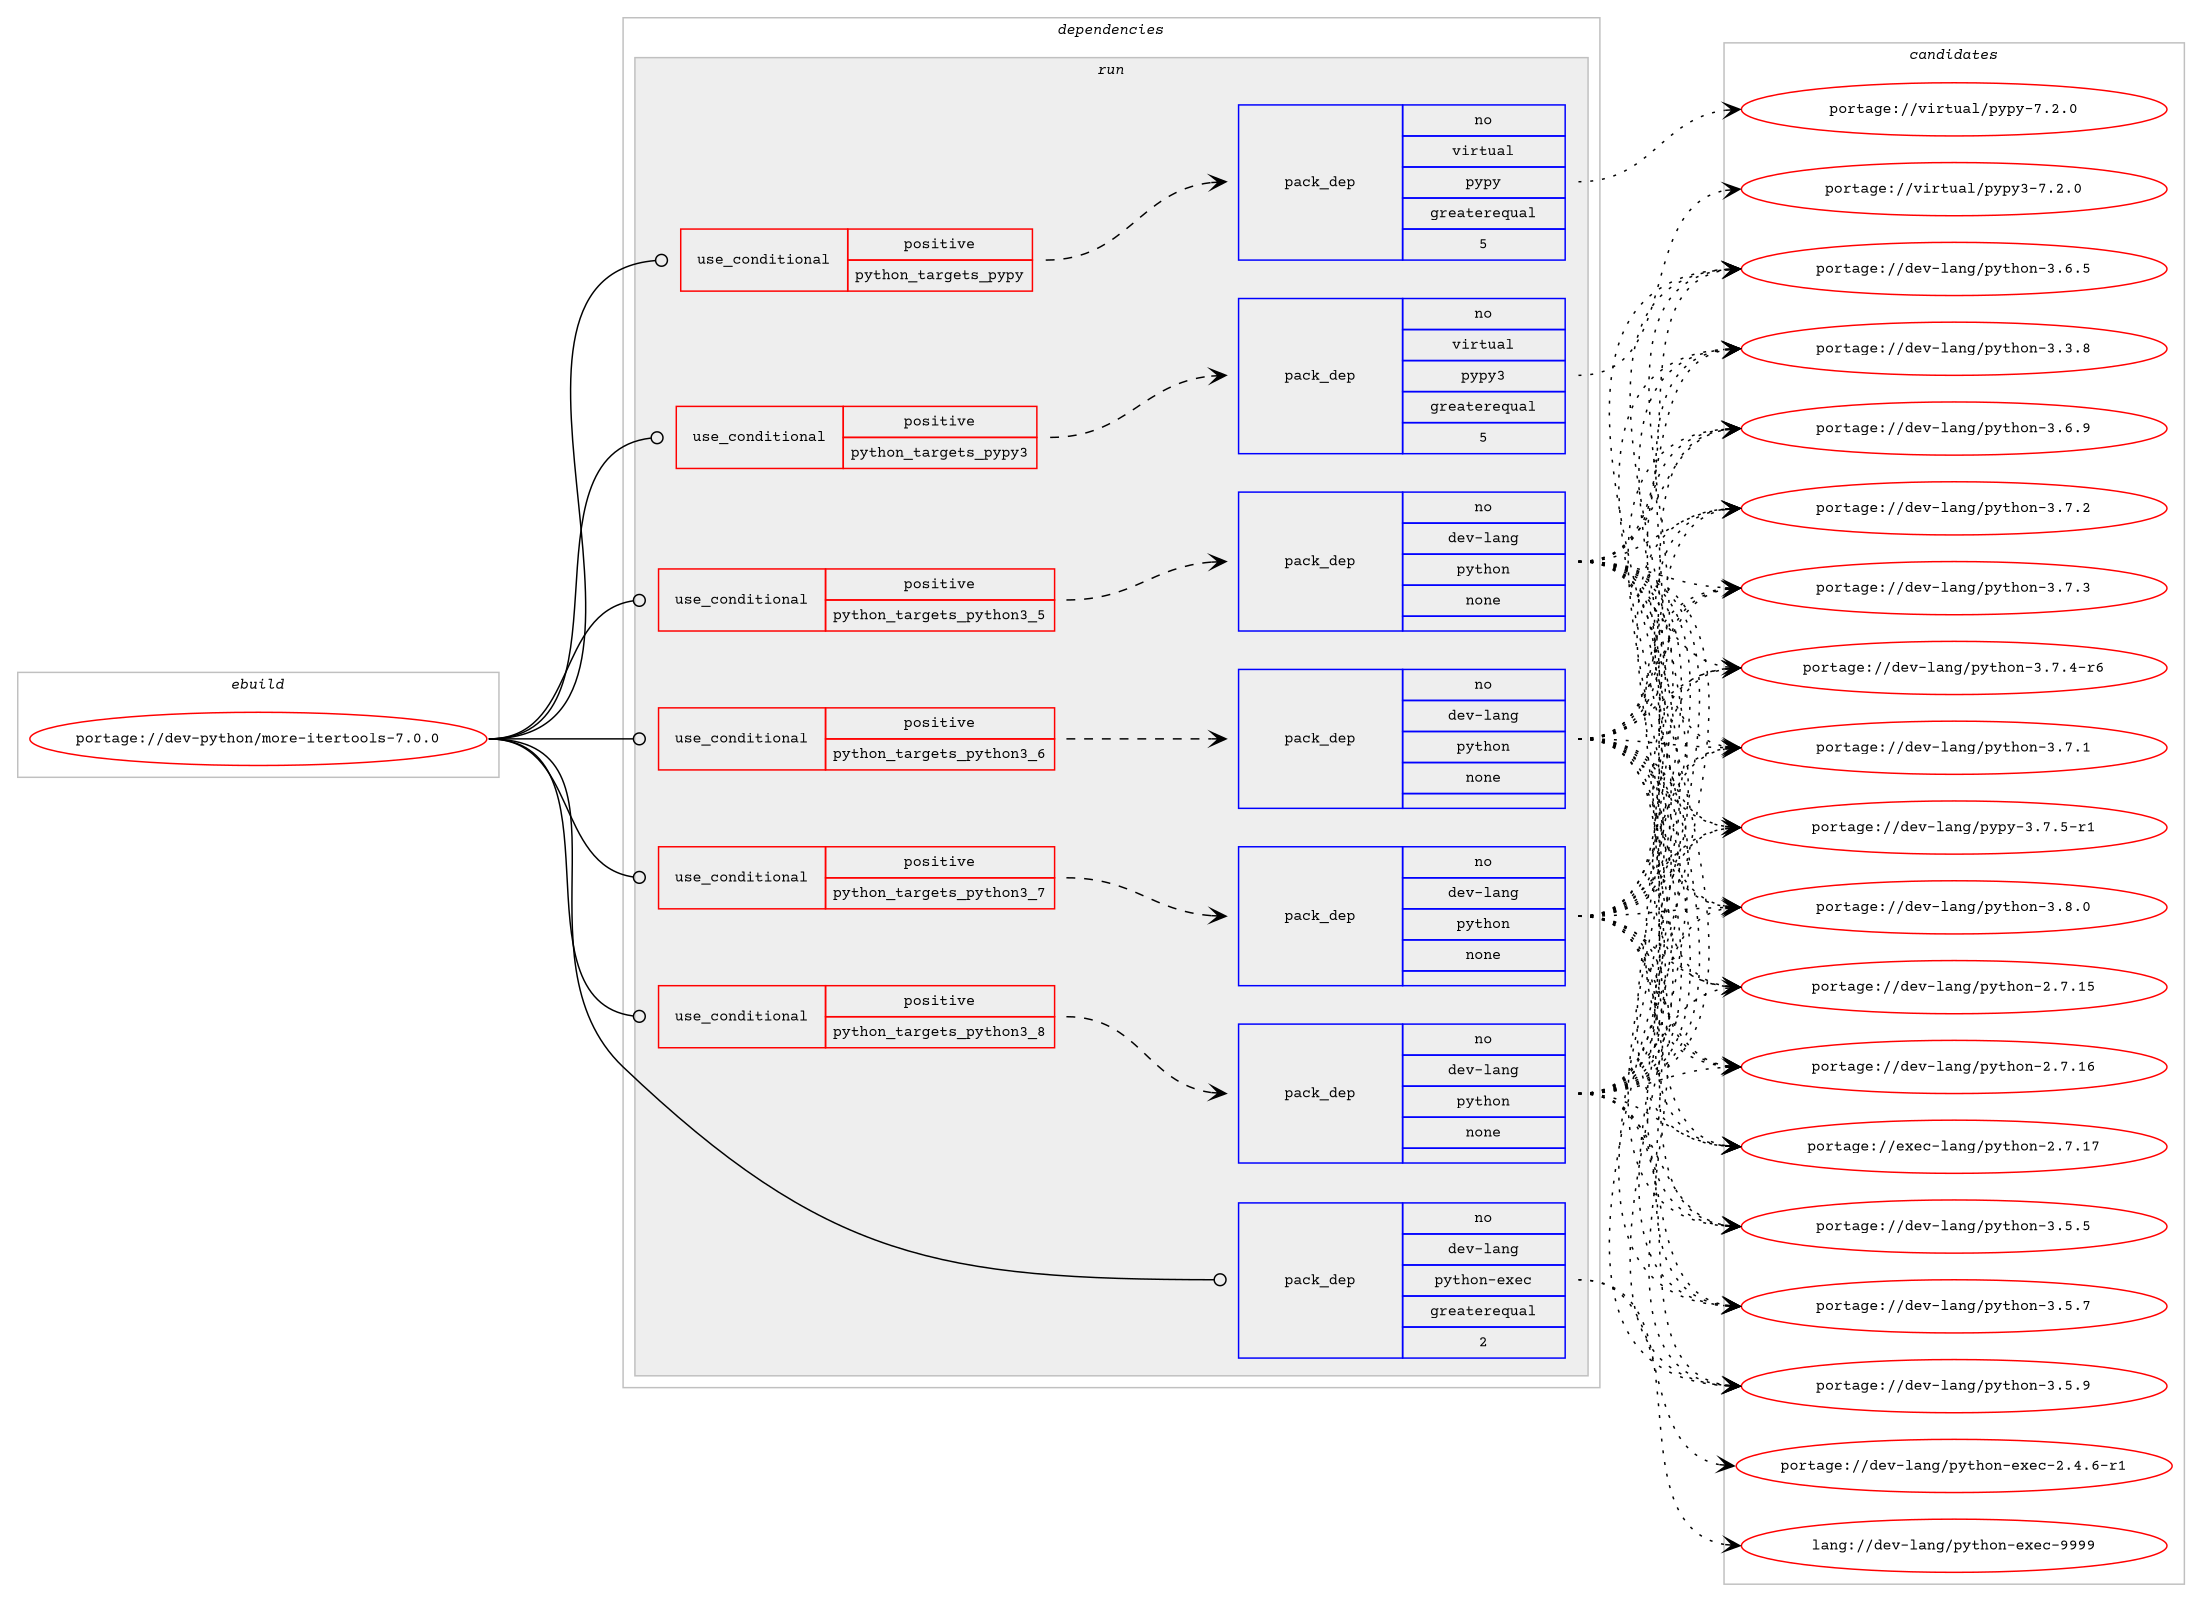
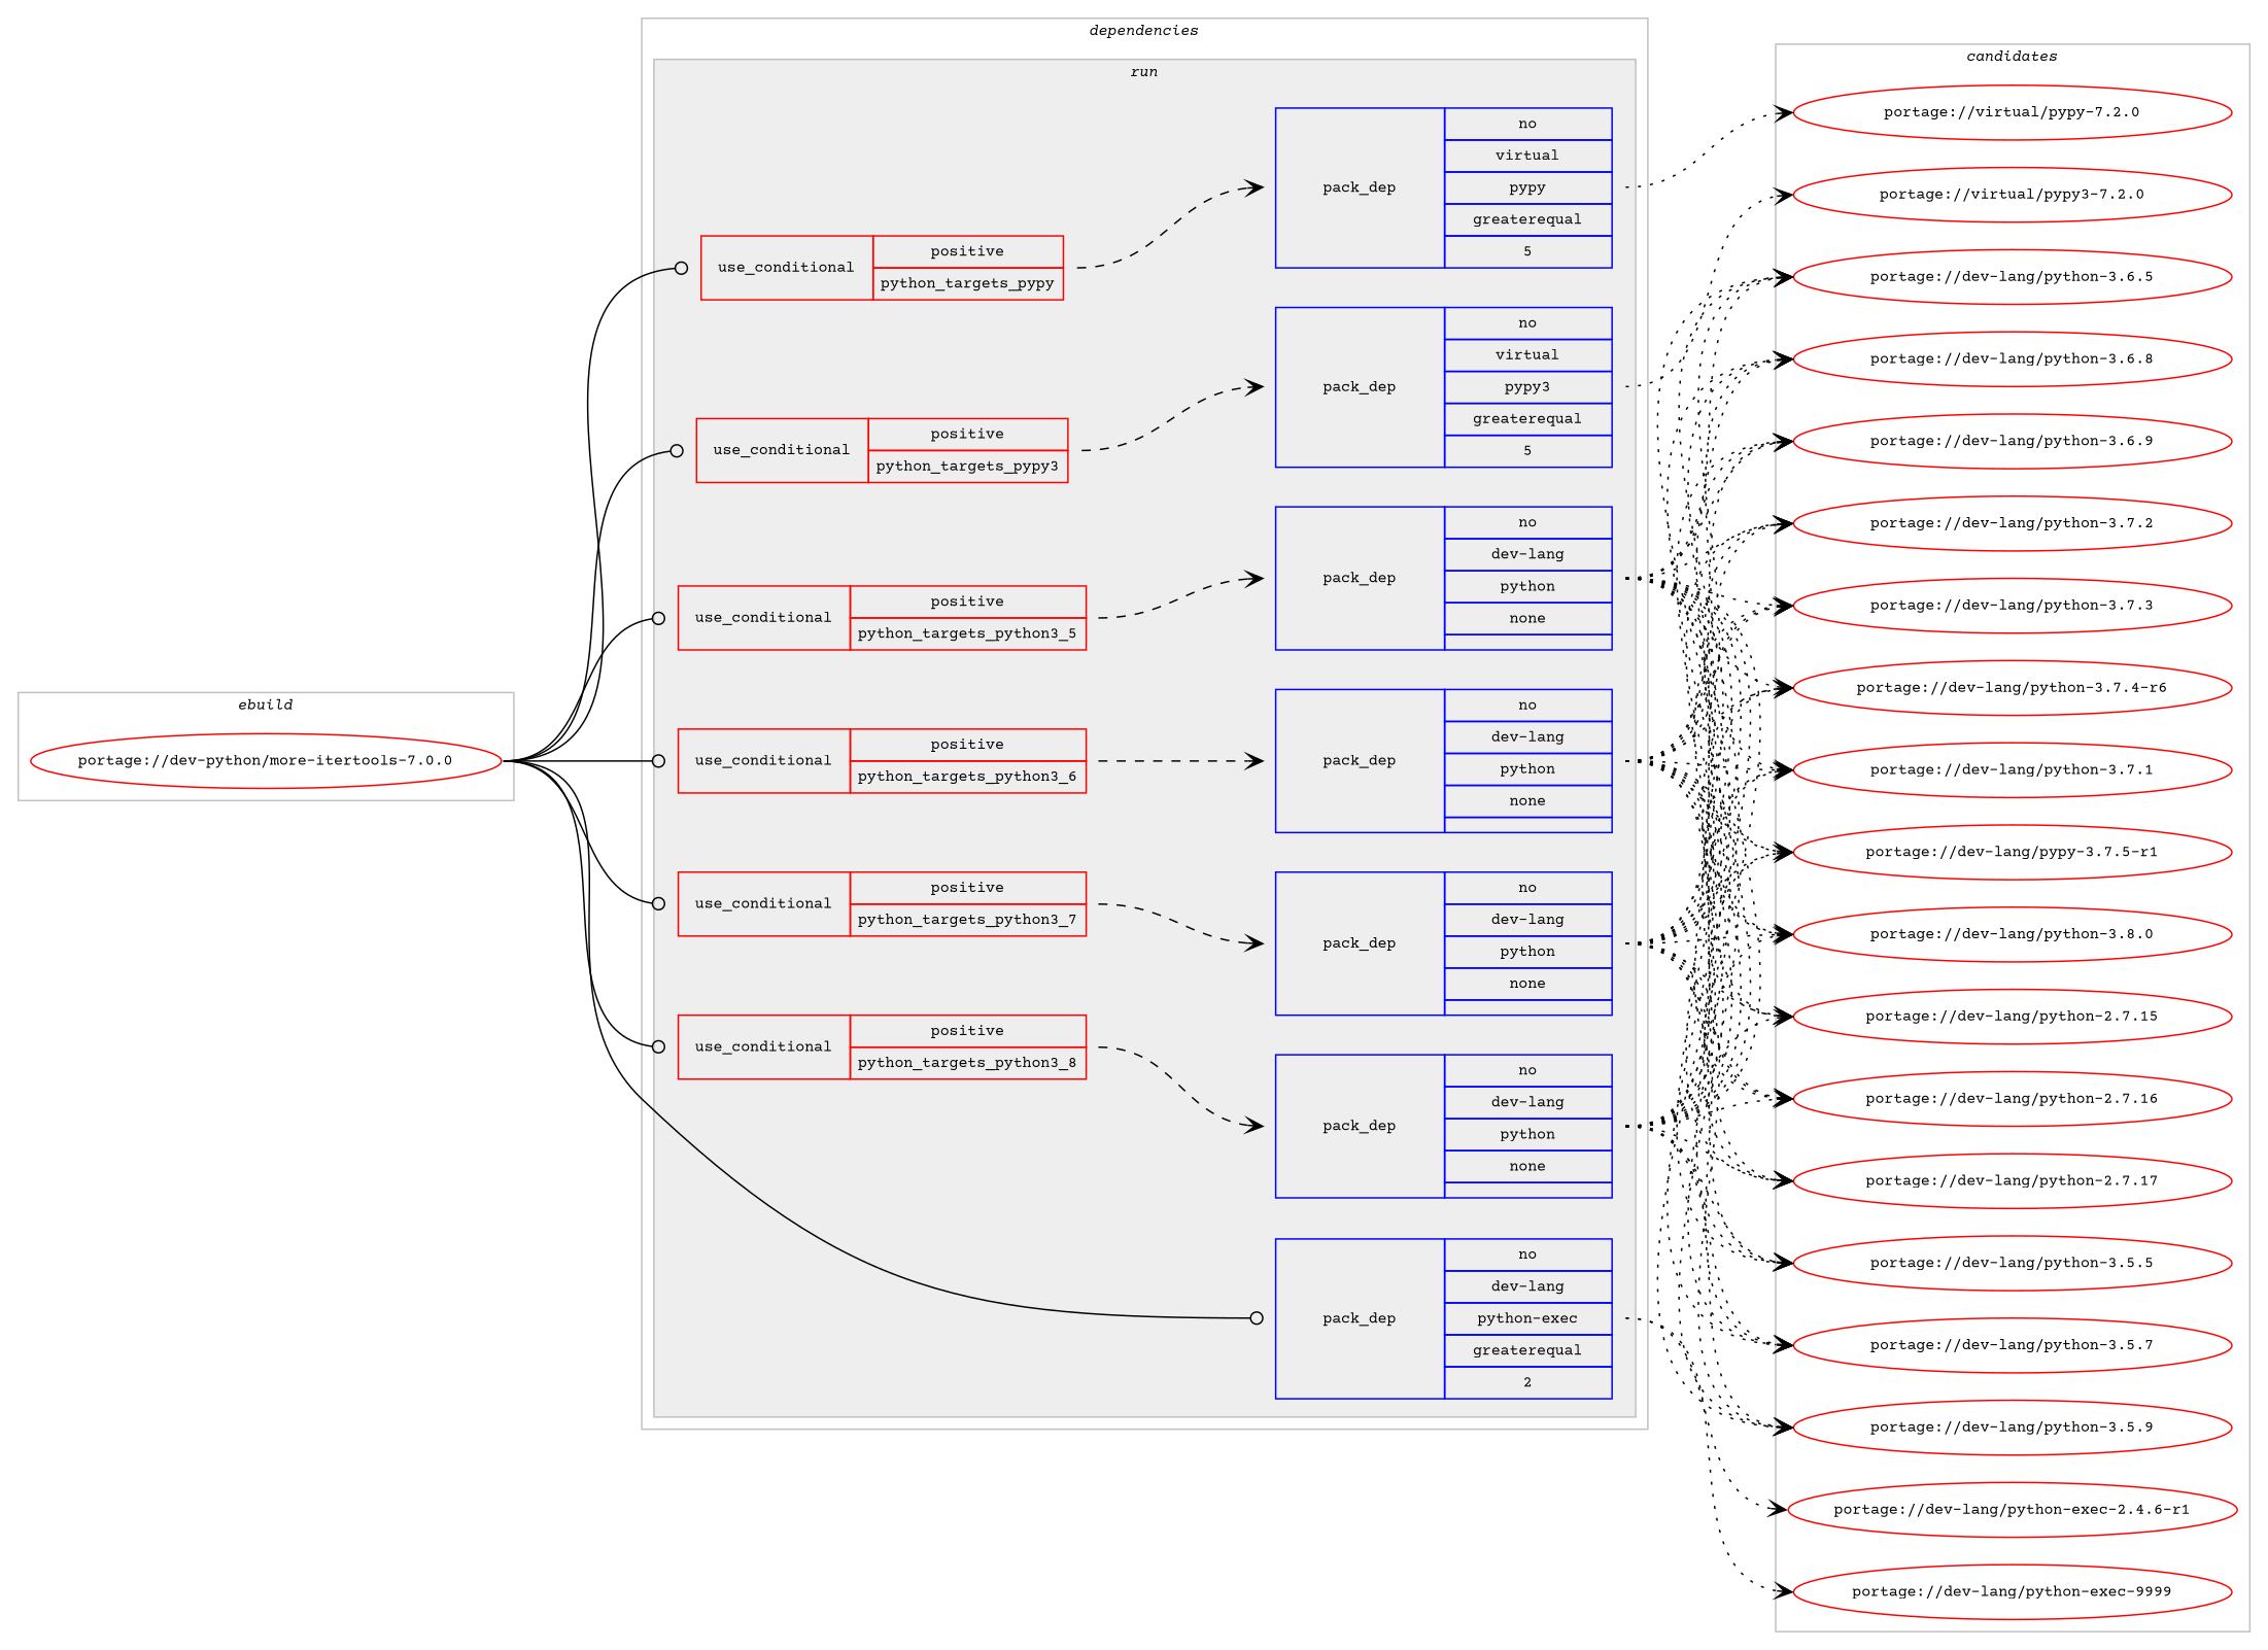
  digraph {
    compound=true
    concentrate=true
    fontname="Courier Prime"
    fontsize=10
    newrank=true
    rankdir=LR
    ranksep=1.5
    node [color=red fontname="Courier Prime" fontsize=10]
    edge [arrowhead=vee fontname="Courier Prime" headport=w style=dotted tailport=e weight=100]
    n1 [label="portage://dev-python/more-itertools-7.0.0" width=4]
    n2 [color=blue label=<<TABLE BORDER="0" CELLBORDER="1" CELLSPACING="0" CELLPADDING="4" WIDTH="220"><TR><TD ROWSPAN="6" CELLPADDING="30">pack_dep</TD></TR><TR><TD WIDTH="110">no</TD></TR><TR><TD>virtual</TD></TR><TR><TD>pypy</TD></TR><TR><TD>greaterequal</TD></TR><TR><TD>5</TD></TR></TABLE>> shape=none]
    n3 [label=<<TABLE BORDER="0" CELLBORDER="1" CELLSPACING="0" CELLPADDING="4"><TR><TD ROWSPAN="3" CELLPADDING="10">use_conditional</TD></TR><TR><TD>positive</TD></TR><TR><TD>python_targets_pypy</TD></TR></TABLE>> shape=none]
    n4 [color=blue label=<<TABLE BORDER="0" CELLBORDER="1" CELLSPACING="0" CELLPADDING="4" WIDTH="220"><TR><TD ROWSPAN="6" CELLPADDING="30">pack_dep</TD></TR><TR><TD WIDTH="110">no</TD></TR><TR><TD>virtual</TD></TR><TR><TD>pypy3</TD></TR><TR><TD>greaterequal</TD></TR><TR><TD>5</TD></TR></TABLE>> shape=none]
    n5 [label=<<TABLE BORDER="0" CELLBORDER="1" CELLSPACING="0" CELLPADDING="4"><TR><TD ROWSPAN="3" CELLPADDING="10">use_conditional</TD></TR><TR><TD>positive</TD></TR><TR><TD>python_targets_pypy3</TD></TR></TABLE>> shape=none]
    n6 [color=blue label=<<TABLE BORDER="0" CELLBORDER="1" CELLSPACING="0" CELLPADDING="4" WIDTH="220"><TR><TD ROWSPAN="6" CELLPADDING="30">pack_dep</TD></TR><TR><TD WIDTH="110">no</TD></TR><TR><TD>dev-lang</TD></TR><TR><TD>python</TD></TR><TR><TD>none</TD></TR><TR><TD></TD></TR></TABLE>> shape=none]
    n7 [label=<<TABLE BORDER="0" CELLBORDER="1" CELLSPACING="0" CELLPADDING="4"><TR><TD ROWSPAN="3" CELLPADDING="10">use_conditional</TD></TR><TR><TD>positive</TD></TR><TR><TD>python_targets_python3_5</TD></TR></TABLE>> shape=none]
    n8 [color=blue label=<<TABLE BORDER="0" CELLBORDER="1" CELLSPACING="0" CELLPADDING="4" WIDTH="220"><TR><TD ROWSPAN="6" CELLPADDING="30">pack_dep</TD></TR><TR><TD WIDTH="110">no</TD></TR><TR><TD>dev-lang</TD></TR><TR><TD>python</TD></TR><TR><TD>none</TD></TR><TR><TD></TD></TR></TABLE>> shape=none]
    n9 [label=<<TABLE BORDER="0" CELLBORDER="1" CELLSPACING="0" CELLPADDING="4"><TR><TD ROWSPAN="3" CELLPADDING="10">use_conditional</TD></TR><TR><TD>positive</TD></TR><TR><TD>python_targets_python3_6</TD></TR></TABLE>> shape=none]
    n10 [color=blue label=<<TABLE BORDER="0" CELLBORDER="1" CELLSPACING="0" CELLPADDING="4" WIDTH="220"><TR><TD ROWSPAN="6" CELLPADDING="30">pack_dep</TD></TR><TR><TD WIDTH="110">no</TD></TR><TR><TD>dev-lang</TD></TR><TR><TD>python</TD></TR><TR><TD>none</TD></TR><TR><TD></TD></TR></TABLE>> shape=none]
    n11 [label=<<TABLE BORDER="0" CELLBORDER="1" CELLSPACING="0" CELLPADDING="4"><TR><TD ROWSPAN="3" CELLPADDING="10">use_conditional</TD></TR><TR><TD>positive</TD></TR><TR><TD>python_targets_python3_7</TD></TR></TABLE>> shape=none]
    n12 [color=blue label=<<TABLE BORDER="0" CELLBORDER="1" CELLSPACING="0" CELLPADDING="4" WIDTH="220"><TR><TD ROWSPAN="6" CELLPADDING="30">pack_dep</TD></TR><TR><TD WIDTH="110">no</TD></TR><TR><TD>dev-lang</TD></TR><TR><TD>python</TD></TR><TR><TD>none</TD></TR><TR><TD></TD></TR></TABLE>> shape=none]
    n13 [label=<<TABLE BORDER="0" CELLBORDER="1" CELLSPACING="0" CELLPADDING="4"><TR><TD ROWSPAN="3" CELLPADDING="10">use_conditional</TD></TR><TR><TD>positive</TD></TR><TR><TD>python_targets_python3_8</TD></TR></TABLE>> shape=none]
    n14 [color=blue label=<<TABLE BORDER="0" CELLBORDER="1" CELLSPACING="0" CELLPADDING="4" WIDTH="220"><TR><TD ROWSPAN="6" CELLPADDING="30">pack_dep</TD></TR><TR><TD WIDTH="110">no</TD></TR><TR><TD>dev-lang</TD></TR><TR><TD>python-exec</TD></TR><TR><TD>greaterequal</TD></TR><TR><TD>2</TD></TR></TABLE>> shape=none]
    n15 [label="portage://virtual/pypy-7.2.0" width=4]
    n16 [label="portage://virtual/pypy3-7.2.0" width=4]
    n17 [label="portage://dev-lang/python-2.7.15" width=4]
    n18 [label="portage://dev-lang/python-2.7.16" width=4]
-   n19 [label="portage://exec-lang/python-2.7.17" width=4]
+   n19 [label="portage://dev-lang/python-2.7.17" width=4]
    n20 [label="portage://dev-lang/python-3.5.5" width=4]
    n21 [label="portage://dev-lang/python-3.5.7" width=4]
    n22 [label="portage://dev-lang/python-3.5.9" width=4]
    n23 [label="portage://dev-lang/python-3.6.5" width=4]
-   n24 [label="portage://dev-lang/python-3.3.8" width=4]
+   n24 [label="portage://dev-lang/python-3.6.8" width=4]
    n25 [label="portage://dev-lang/python-3.6.9" width=4]
    n26 [label="portage://dev-lang/python-3.7.2" width=4]
    n27 [label="portage://dev-lang/python-3.7.3" width=4]
    n28 [label="portage://dev-lang/python-3.7.4-r6" width=4]
    n29 [label="portage://dev-lang/python-3.7.1" width=4]
    n30 [label="portage://dev-lang/pypy-3.7.5-r1" width=4]
    n31 [label="portage://dev-lang/python-3.8.0" width=4]
    n32 [label="portage://dev-lang/python-exec-2.4.6-r1" width=4]
-   n33 [label="lang://dev-lang/python-exec-9999" width=4]
+   n33 [label="portage://dev-lang/python-exec-9999" width=4]
    subgraph cluster_1 {
      color=gray
      label=<<i>ebuild</i>>
      rank=same
      n1
    }
    subgraph cluster_2 {
      color=gray
      label=<<i>dependencies</i>>
      subgraph cluster_3 {
        color=gray
        fillcolor="#eeeeee"
        label=<<i>compile</i>>
        style=filled
      }
      subgraph cluster_4 {
        color=gray
        fillcolor="#eeeeee"
        label=<<i>compile and run</i>>
        style=filled
      }
      subgraph cluster_5 {
        color=gray
        fillcolor="#eeeeee"
        label=<<i>run</i>>
        style=filled
        subgraph sub_6 {
          color=gray
          fillcolor="#eeeeee"
          label=<<i>run</i>>
          style=filled
          n3
          subgraph sub_7 {
            color=gray
            fillcolor="#eeeeee"
            label=<<i>run</i>>
            style=filled
            n2
          }
        }
        subgraph sub_8 {
          color=gray
          fillcolor="#eeeeee"
          label=<<i>run</i>>
          style=filled
          n5
          subgraph sub_9 {
            color=gray
            fillcolor="#eeeeee"
            label=<<i>run</i>>
            style=filled
            n4
          }
        }
        subgraph sub_10 {
          color=gray
          fillcolor="#eeeeee"
          label=<<i>run</i>>
          style=filled
          n7
          subgraph sub_11 {
            color=gray
            fillcolor="#eeeeee"
            label=<<i>run</i>>
            style=filled
            n6
          }
        }
        subgraph sub_12 {
          color=gray
          fillcolor="#eeeeee"
          label=<<i>run</i>>
          style=filled
          n9
          subgraph sub_13 {
            color=gray
            fillcolor="#eeeeee"
            label=<<i>run</i>>
            style=filled
            n8
          }
        }
        subgraph sub_14 {
          color=gray
          fillcolor="#eeeeee"
          label=<<i>run</i>>
          style=filled
          n11
          subgraph sub_15 {
            color=gray
            fillcolor="#eeeeee"
            label=<<i>run</i>>
            style=filled
            n10
          }
        }
        subgraph sub_16 {
          color=gray
          fillcolor="#eeeeee"
          label=<<i>run</i>>
          style=filled
          n13
          subgraph sub_17 {
            color=gray
            fillcolor="#eeeeee"
            label=<<i>run</i>>
            style=filled
            n12
          }
        }
        subgraph sub_18 {
          color=gray
          fillcolor="#eeeeee"
          label=<<i>run</i>>
          style=filled
          n14
        }
      }
    }
    subgraph cluster_19 {
      color=gray
      label=<<i>candidates</i>>
      rank=same
      subgraph sub_20 {
        color=black
        label=<<i>candidates</i>>
        nodesep=1
        rank=same
        n15
      }
      subgraph sub_21 {
        color=black
        label=<<i>candidates</i>>
        nodesep=1
        rank=same
        n16
      }
      subgraph sub_22 {
        color=black
        label=<<i>candidates</i>>
        nodesep=1
        rank=same
        n17
        n18
        n19
        n20
        n21
        n22
        n23
        n24
        n25
        n26
        n27
        n28
        n29
        n30
        n31
      }
      subgraph sub_23 {
        color=black
        label=<<i>candidates</i>>
        nodesep=1
        rank=same
        n17
        n18
        n19
        n20
        n21
        n22
        n23
        n24
        n25
        n26
        n27
        n28
        n29
        n30
        n31
      }
      subgraph sub_24 {
        color=black
        label=<<i>candidates</i>>
        nodesep=1
        rank=same
        n17
        n18
        n19
        n20
        n21
        n22
        n23
        n24
        n25
        n26
        n27
        n28
        n29
        n30
        n31
      }
      subgraph sub_25 {
        color=black
        label=<<i>candidates</i>>
        nodesep=1
        rank=same
        n17
        n18
        n19
        n20
        n21
        n22
        n23
        n24
        n25
        n26
        n27
        n28
        n29
        n30
        n31
      }
      subgraph sub_26 {
        color=black
        label=<<i>candidates</i>>
        nodesep=1
        rank=same
        n32
        n33
      }
    }
    n1 -> n3 [arrowhead=odot style=solid weight=20]
    n1 -> n5 [arrowhead=odot style=solid weight=20]
    n1 -> n7 [arrowhead=odot style=solid weight=20]
    n1 -> n9 [arrowhead=odot style=solid weight=20]
    n1 -> n11 [arrowhead=odot style=solid weight=20]
    n1 -> n13 [arrowhead=odot style=solid weight=20]
    n1 -> n14 [arrowhead=odot style=solid weight=20]
    n2 -> n15
    n3 -> n2 [style=dashed weight=20]
    n4 -> n16
    n5 -> n4 [style=dashed weight=20]
    n6 -> n17
    n6 -> n18
    n6 -> n19
    n6 -> n20
    n6 -> n21
    n6 -> n22
    n6 -> n23
    n6 -> n24
    n6 -> n25
    n6 -> n26
    n6 -> n27
    n6 -> n28
    n6 -> n29
    n6 -> n30
    n6 -> n31
    n7 -> n6 [style=dashed weight=20]
    n8 -> n17
    n8 -> n18
    n8 -> n19
    n8 -> n20
    n8 -> n21
    n8 -> n22
    n8 -> n23
    n8 -> n24
    n8 -> n25
    n8 -> n26
    n8 -> n27
    n8 -> n28
    n8 -> n29
    n8 -> n30
    n8 -> n31
    n9 -> n8 [style=dashed weight=20]
    n10 -> n17
    n10 -> n18
    n10 -> n19
    n10 -> n20
    n10 -> n21
    n10 -> n22
    n10 -> n23
    n10 -> n24
    n10 -> n25
    n10 -> n26
    n10 -> n27
    n10 -> n28
    n10 -> n29
    n10 -> n30
    n10 -> n31
    n11 -> n10 [style=dashed weight=20]
    n12 -> n17
    n12 -> n18
    n12 -> n19
    n12 -> n20
    n12 -> n21
    n12 -> n22
    n12 -> n23
    n12 -> n24
    n12 -> n25
    n12 -> n26
    n12 -> n27
    n12 -> n28
    n12 -> n29
    n12 -> n30
    n12 -> n31
    n13 -> n12 [style=dashed weight=20]
    n14 -> n32
    n14 -> n33
  }
